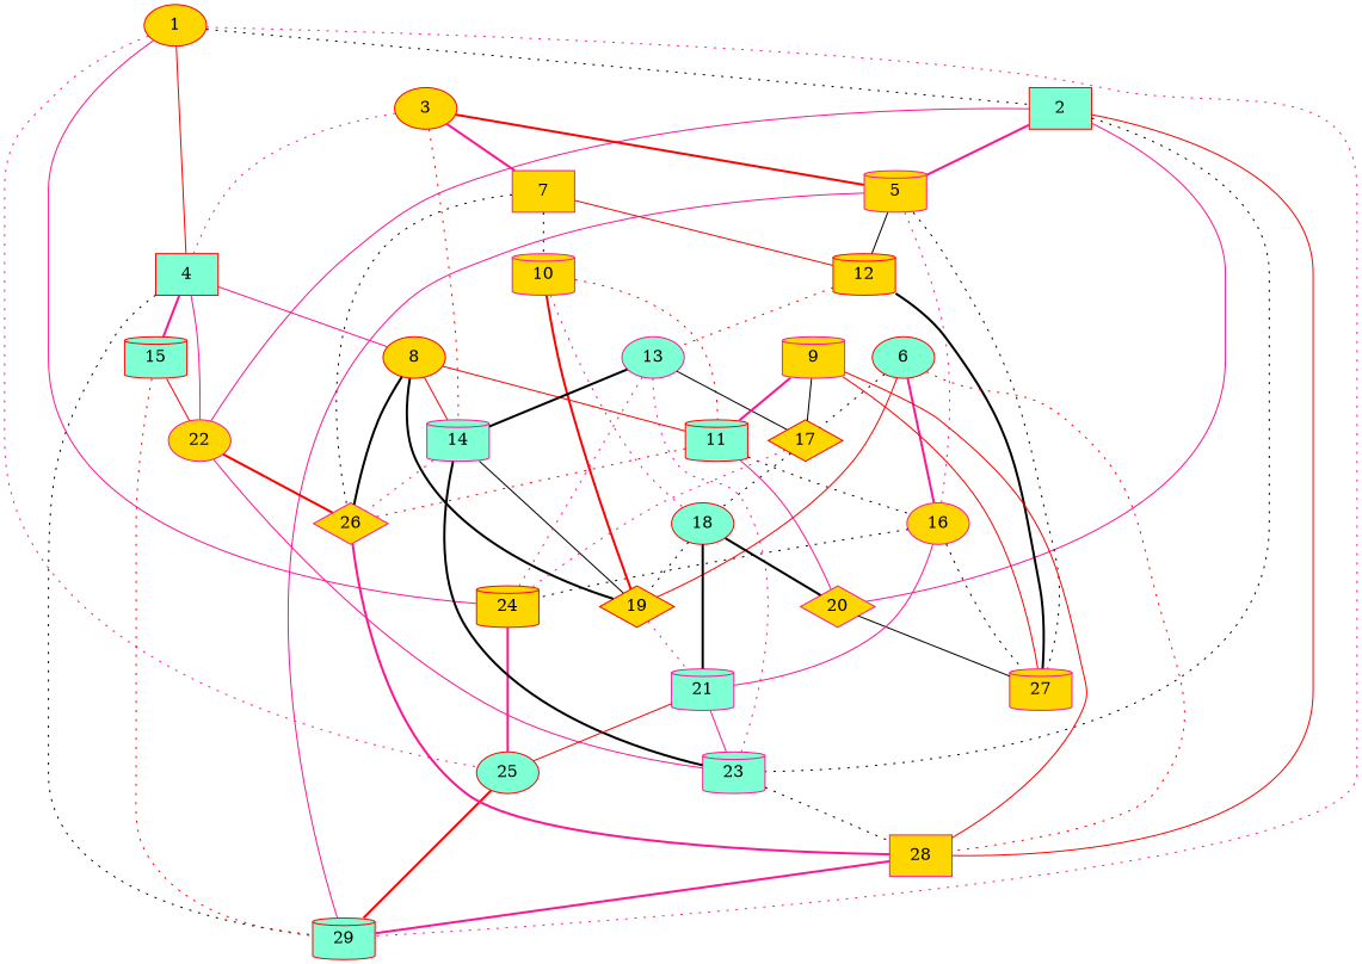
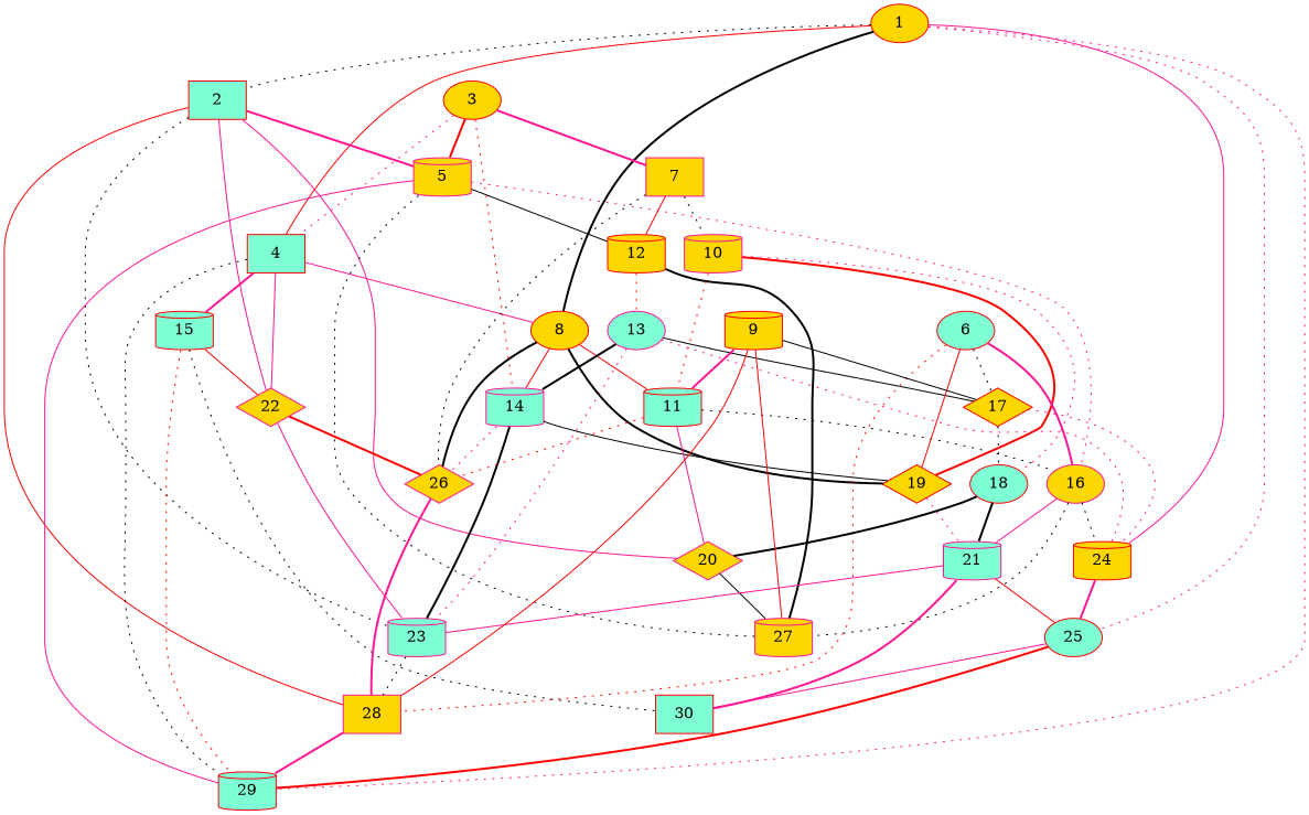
  graph {
    node [color=red fillcolor=gold shape=cylinder style=filled]
    edge [color=deeppink style=dotted weight=1.0]
    1 [shape=ellipse]
    2 [fillcolor=aquamarine shape=box]
    4 [fillcolor=aquamarine shape=box]
    8 [shape=ellipse]
    24
    25 [fillcolor=aquamarine shape=ellipse]
    29 [fillcolor=aquamarine]
    5 [color=deeppink]
    20 [color=deeppink shape=diamond]
-   22 [color=deeppink shape=ellipse]
+   22 [color=deeppink shape=diamond]
    23 [color=deeppink fillcolor=aquamarine]
    28 [color=deeppink shape=box]
    15 [fillcolor=aquamarine]
    14 [color=deeppink fillcolor=aquamarine]
    19 [shape=diamond]
    26 [color=deeppink shape=diamond]
    11 [fillcolor=aquamarine]
+   30 [fillcolor=aquamarine shape=box]
    12
    16 [color=deeppink shape=ellipse]
    27 [color=deeppink]
    3 [shape=ellipse]
    7 [color=deeppink shape=box]
    10 [color=deeppink]
    13 [color=deeppink fillcolor=aquamarine shape=ellipse]
    21 [color=deeppink fillcolor=aquamarine]
    6 [fillcolor=aquamarine shape=ellipse]
    17 [shape=diamond]
    18 [fillcolor=aquamarine shape=ellipse]
-   9 [color=deeppink]
+   9
    1 -- 2 [color=black]
    1 -- 4 [color=red style=solid]
+   1 -- 8 [color=black style=bold]
    1 -- 24 [style=solid]
    1 -- 25
    1 -- 29
    2 -- 5 [style=bold]
    2 -- 20 [style=solid]
    2 -- 22 [style=solid]
    2 -- 23 [color=black]
    2 -- 28 [color=red style=solid]
    4 -- 8 [style=solid]
    4 -- 29 [color=black]
    4 -- 22 [style=solid]
    4 -- 15 [style=bold]
    8 -- 14 [color=red style=solid]
    8 -- 19 [color=black style=bold]
    8 -- 26 [color=black style=bold]
    8 -- 11 [color=red style=solid]
    24 -- 25 [style=bold weight=2.0]
    25 -- 29 [color=red style=bold]
+   25 -- 30 [style=solid]
    5 -- 29 [style=solid]
    5 -- 12 [color=black style=solid]
    5 -- 16
    5 -- 27 [color=black]
    20 -- 27 [color=black style=solid]
    22 -- 23 [style=solid]
    22 -- 26 [color=red style=bold]
    23 -- 28 [color=black]
    28 -- 29 [style=bold]
    15 -- 29 [color=red]
    15 -- 22 [color=red style=solid weight=2.0]
+   15 -- 30 [color=black weight=2.0]
    14 -- 23 [color=black style=bold]
    14 -- 19 [color=black style=solid]
    14 -- 26
    19 -- 21
    26 -- 28 [style=bold]
    11 -- 20 [style=solid]
    11 -- 26 [color=red]
    11 -- 16 [color=black]
    12 -- 27 [color=black style=bold weight=2.0]
    12 -- 13 [color=red weight=2.0]
    16 -- 24 [color=black]
    16 -- 27 [color=black]
    16 -- 21 [style=solid]
    3 -- 4
    3 -- 5 [color=red style=bold]
    3 -- 14 [color=red]
    3 -- 7 [style=bold]
    7 -- 26 [color=black]
    7 -- 12 [color=red style=solid]
    7 -- 10 [color=black weight=3.0]
    10 -- 19 [color=red style=bold]
    10 -- 11 [color=red]
    10 -- 18
    13 -- 24
    13 -- 23
    13 -- 14 [color=black style=bold]
    13 -- 17 [color=black style=solid]
    21 -- 25 [color=red style=solid]
    21 -- 23 [style=solid]
+   21 -- 30 [style=bold]
    6 -- 28 [color=red]
    6 -- 19 [color=red style=solid]
    6 -- 16 [style=bold]
    6 -- 17 [color=black]
    17 -- 24
    17 -- 18 [color=black weight=2.0]
    18 -- 20 [color=black style=bold]
-   18 -- 19 [color=black]
    18 -- 21 [color=black style=bold]
    9 -- 28 [color=red style=solid]
    9 -- 11 [style=bold]
    9 -- 27 [color=red style=solid]
    9 -- 17 [color=black style=solid]
  }
